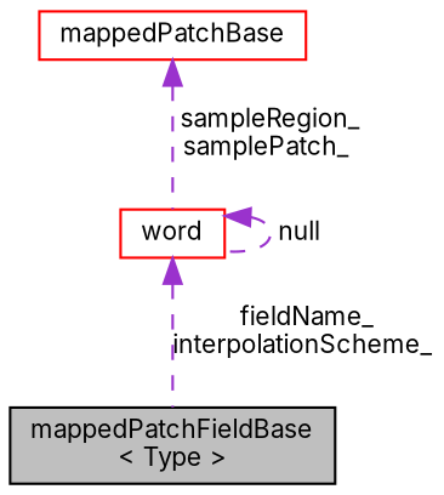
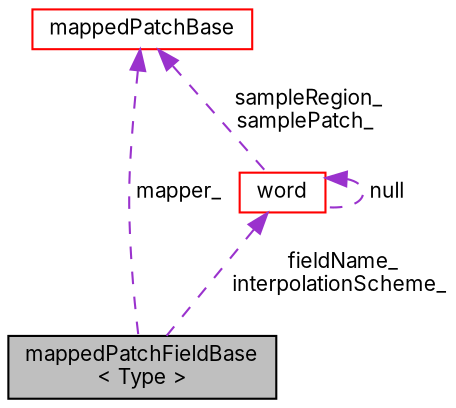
  digraph {
    fontname=Inter
    node [color=red fontname=Inter fontsize=10 shape=record]
    edge [color=darkorchid3 dir=back fontname=Inter fontsize=10 labelfontname=Helvetica labelfontsize=10 style=dashed]
    n1 [color=black fillcolor=grey75 fontcolor=black height=0.2 label="mappedPatchFieldBase\l\< Type \>" style=filled width=0.4]
    n2 [height=0.2 label=mappedPatchBase width=0.4]
    n3 [height=0.2 label=word width=0.4]
+   n2 -> n1 [label=" mapper_"]
    n2 -> n3 [label=" sampleRegion_\nsamplePatch_"]
    n3 -> n1 [label=" fieldName_\ninterpolationScheme_"]
    n3 -> n3 [label=" null"]
  }
